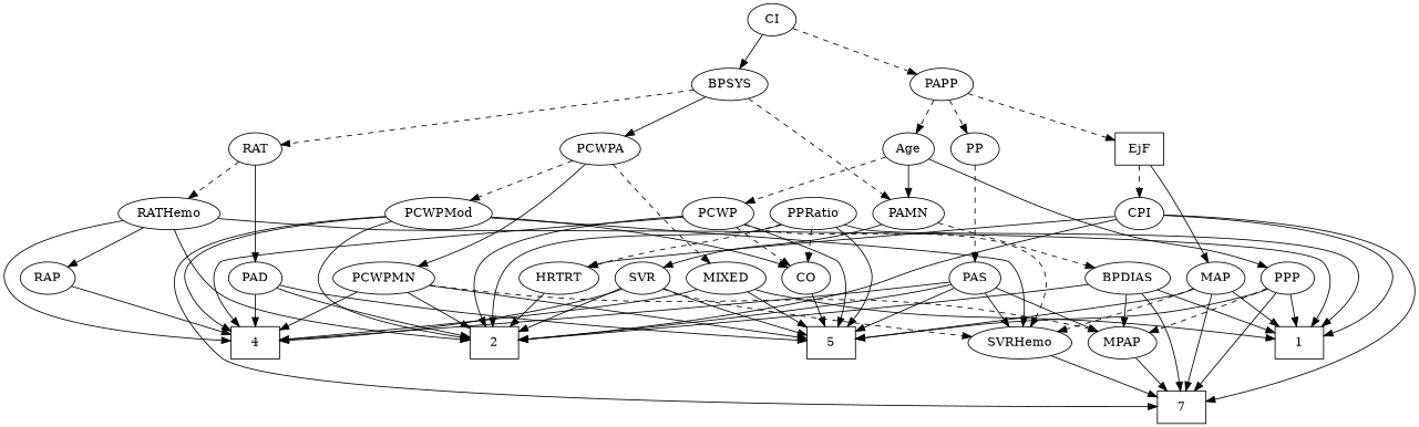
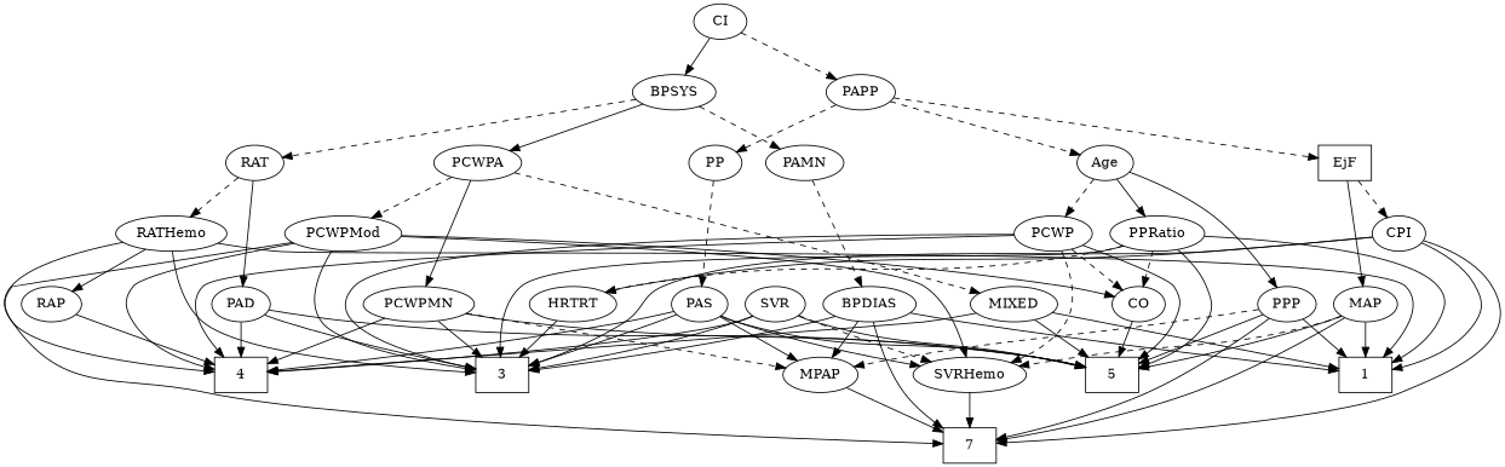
  strict digraph {
    edge [style=solid]
    1 [height=0.5 shape=box width=0.75]
-   2 [height=0.5 shape=box width=0.75]
+   2 [height=0.5 shape=box width=0.75 label=3]
    n3 [height=0.5 label=7 shape=box width=0.75]
    4 [height=0.5 shape=box width=0.75]
    5 [height=0.5 shape=box width=0.75]
    Age [height=0.5 width=0.75]
    PPP [height=0.5 width=0.75]
    PPRatio [height=0.5 width=1.1013]
    PCWP [height=0.5 width=0.97491]
    MPAP [height=0.5 width=0.97491]
    CO [height=0.5 width=0.75]
    HRTRT [height=0.5 width=1.1013]
    SVRHemo [height=0.5 width=1.3902]
    EjF [height=0.5 shape=box width=0.75]
    CPI [height=0.5 width=0.75]
    MAP [height=0.5 width=0.84854]
    RAP [height=0.5 width=0.77632]
    MIXED [height=0.5 width=1.1193]
    BPSYS [height=0.5 width=1.0471]
    PAMN [height=0.5 width=1.011]
    RAT [height=0.5 width=0.75827]
    PCWPA [height=0.5 width=1.1555]
    SVR [height=0.5 width=0.77632]
    BPDIAS [height=0.5 width=1.1735]
    PAD [height=0.5 width=0.79437]
    RATHemo [height=0.5 width=1.3721]
    PCWPMod [height=0.5 width=1.4443]
    PCWPMN [height=0.5 width=1.3902]
    PAS [height=0.5 width=0.75]
    PP [height=0.5 width=0.75]
    CI [height=0.5 width=0.75]
    PAPP [height=0.5 width=0.88464]
    Age -> PPP
-   Age -> PAMN
+   Age -> PPRatio
    Age -> PCWP [style=dashed]
    PPP -> 1
    PPP -> n3
    PPP -> 5
    PPP -> MPAP [style=dashed]
    PPRatio -> 1
    PPRatio -> 2
    PPRatio -> 5
    PPRatio -> CO [style=dashed]
    PPRatio -> HRTRT [style=dashed]
    PCWP -> 2
    PCWP -> 4
    PCWP -> 5
    PCWP -> CO [style=dashed]
    PCWP -> SVRHemo [style=dashed]
    MPAP -> n3
    CO -> 5
    HRTRT -> 2
    SVRHemo -> n3
    EjF -> CPI [style=dashed]
    EjF -> MAP
    CPI -> 1
    CPI -> 2
    CPI -> n3
    CPI -> HRTRT
    MAP -> 1
    MAP -> n3
    MAP -> 5
    MAP -> SVRHemo [style=dashed]
    RAP -> 4
    MIXED -> 1
    MIXED -> 4
    MIXED -> 5
    BPSYS -> PAMN [style=dashed]
    BPSYS -> RAT [style=dashed]
    BPSYS -> PCWPA
-   PAMN -> SVR
    PAMN -> BPDIAS [style=dashed]
    RAT -> PAD
    RAT -> RATHemo [style=dashed]
    PCWPA -> MIXED [style=dashed]
    PCWPA -> PCWPMod [style=dashed]
    PCWPA -> PCWPMN
    SVR -> 2
    SVR -> 4
    SVR -> 5
    SVR -> SVRHemo [style=dashed]
    BPDIAS -> 1
    BPDIAS -> 2
    BPDIAS -> n3
    BPDIAS -> MPAP
    PAD -> 2
    PAD -> 4
    PAD -> 5
    RATHemo -> 1
    RATHemo -> 2
    RATHemo -> 4
    RATHemo -> RAP
    PCWPMod -> 2
    PCWPMod -> n3
    PCWPMod -> 4
    PCWPMod -> CO
    PCWPMod -> SVRHemo
    PCWPMN -> 2
    PCWPMN -> 4
    PCWPMN -> 5
    PCWPMN -> MPAP [style=dashed]
    PAS -> 2
    PAS -> 4
    PAS -> 5
    PAS -> MPAP
    PAS -> SVRHemo
    PP -> PAS [style=dashed]
    CI -> BPSYS
    CI -> PAPP [style=dashed]
    PAPP -> Age [style=dashed]
    PAPP -> EjF [style=dashed]
    PAPP -> PP [style=dashed]
  }
